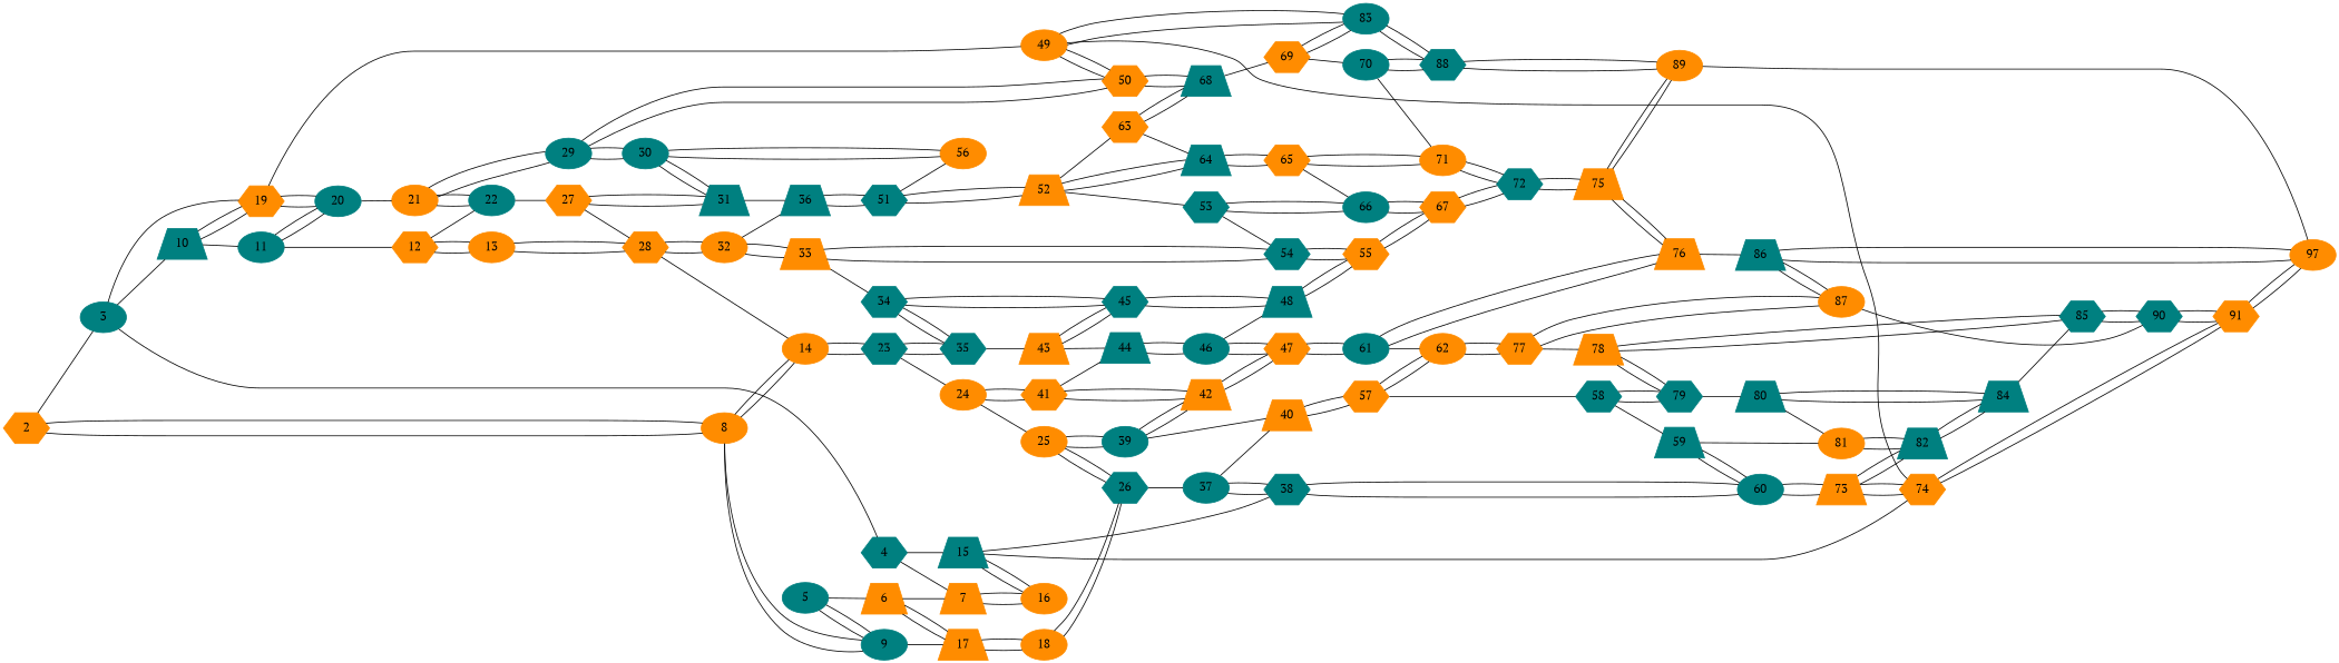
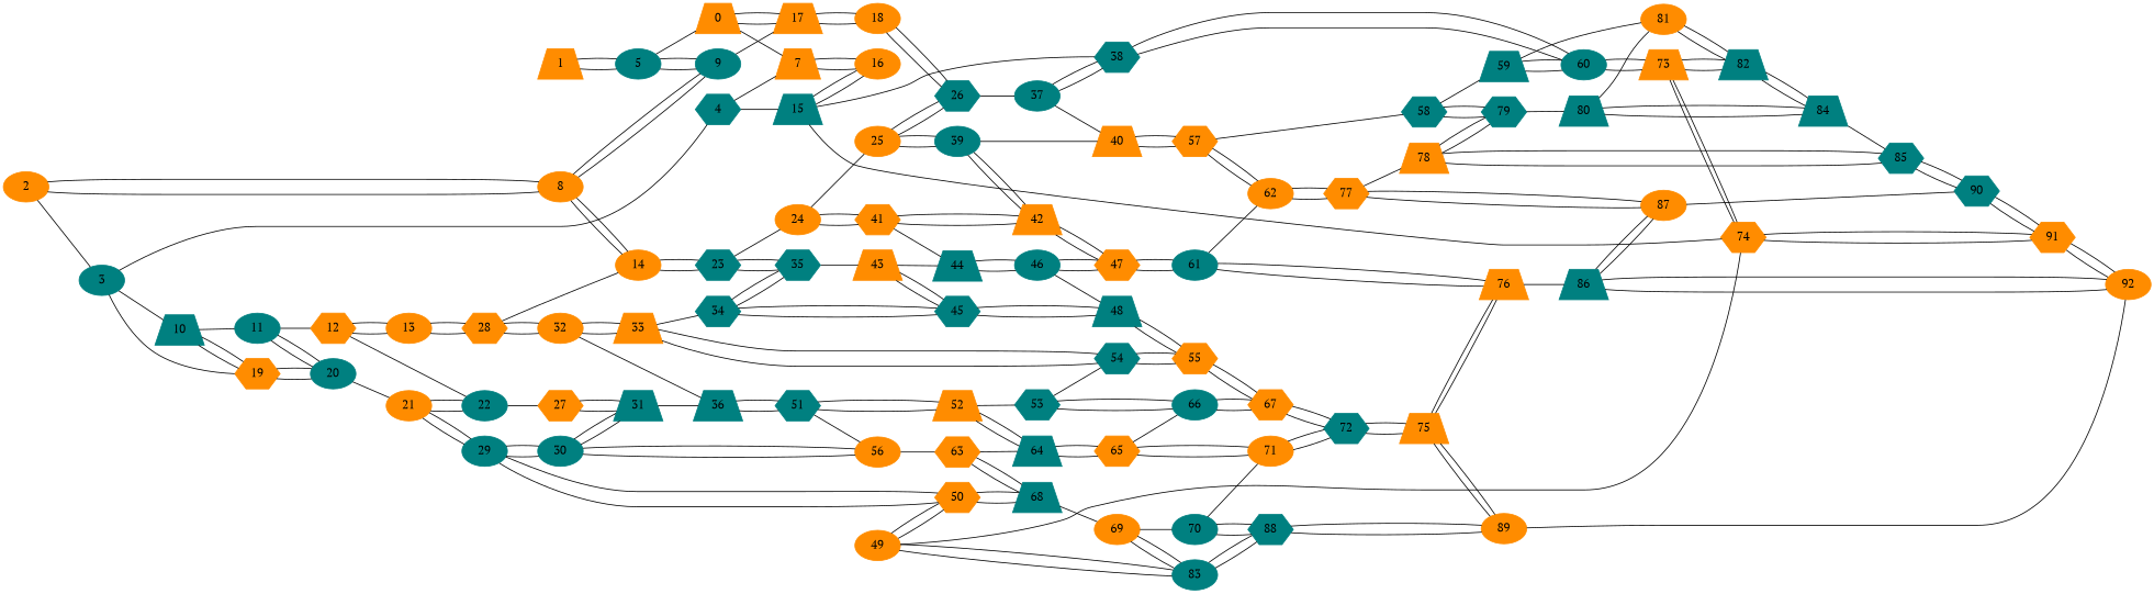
  graph {
    fontname="PT Serif"
    rankdir=LR
    node [color=darkorange fontname="PT Serif" shape=ellipse style=filled]
    edge [fontname="PT Serif"]
+   1 [shape=trapezium]
    5 [color=teal]
-   2 [shape=hexagon]
+   2
    3 [color=teal]
    8
-   6 [shape=trapezium]
+   6 [shape=trapezium label=0]
    9 [color=teal]
    4 [color=teal shape=hexagon]
    10 [color=teal shape=trapezium]
    19 [shape=hexagon]
    14
    7 [shape=trapezium]
    15 [color=teal shape=trapezium]
    11 [color=teal]
    20 [color=teal]
    49
    16
    38 [color=teal shape=hexagon]
    74 [shape=hexagon]
    17 [shape=trapezium]
    18
    23 [color=teal shape=hexagon]
    12 [shape=hexagon]
    13
    22 [color=teal]
    21
    28 [shape=hexagon]
    27 [shape=hexagon]
    32
    24
    35 [color=teal shape=hexagon]
    60 [color=teal]
    91 [shape=hexagon]
    26 [color=teal shape=hexagon]
    37 [color=teal]
    50 [shape=hexagon]
    83 [color=teal]
    29 [color=teal]
    30 [color=teal]
    31 [color=teal shape=trapezium]
    25
    41 [shape=hexagon]
    43 [shape=trapezium]
    39 [color=teal]
    42 [shape=trapezium]
    44 [color=teal shape=trapezium]
    40 [shape=trapezium]
    36 [color=teal shape=trapezium]
    33 [shape=trapezium]
    56
    68 [color=teal shape=trapezium]
    63 [shape=hexagon]
    51 [color=teal shape=hexagon]
    34 [color=teal shape=hexagon]
    54 [color=teal shape=hexagon]
    45 [color=teal shape=hexagon]
    55 [shape=hexagon]
    48 [color=teal shape=trapezium]
    52 [shape=trapezium]
    57 [shape=hexagon]
    73 [shape=trapezium]
    47 [shape=hexagon]
    58 [color=teal shape=hexagon]
    62
    46 [color=teal]
    61 [color=teal]
    76 [shape=trapezium]
    67 [shape=hexagon]
    88 [color=teal shape=hexagon]
-   69 [shape=hexagon]
+   69
    53 [color=teal shape=hexagon]
    64 [color=teal shape=trapezium]
    66 [color=teal]
    65 [shape=hexagon]
    72 [color=teal shape=hexagon]
    59 [color=teal shape=trapezium]
    79 [color=teal shape=hexagon]
    77 [shape=hexagon]
    81
    80 [color=teal shape=trapezium]
    82 [color=teal shape=trapezium]
    86 [color=teal shape=trapezium]
    78 [shape=trapezium]
    87
    71
    75 [shape=trapezium]
    70 [color=teal]
    89
    84 [color=teal shape=trapezium]
-   92 [label=97]
+   92
    85 [color=teal shape=hexagon]
    90 [color=teal shape=hexagon]
+   1 -- 5
+   1 -- 5
    5 -- 6
    5 -- 9
    5 -- 9
    2 -- 3
    2 -- 8
    2 -- 8
    3 -- 4
    3 -- 10
    3 -- 19
    8 -- 9
    8 -- 9
    8 -- 14
    8 -- 14
    6 -- 7
    6 -- 17
    6 -- 17
    9 -- 17
    4 -- 7
    4 -- 15
    10 -- 19
    10 -- 19
    10 -- 11
    19 -- 20
    19 -- 20
-   19 -- 49
    14 -- 23
    14 -- 23
    7 -- 16
    7 -- 16
    15 -- 16
    15 -- 16
    15 -- 38
    15 -- 74
    11 -- 20
    11 -- 20
    11 -- 12
    20 -- 21
    49 -- 74
    49 -- 50
    49 -- 50
    49 -- 83
    49 -- 83
    38 -- 60
    38 -- 60
    74 -- 91
    74 -- 91
    17 -- 18
    17 -- 18
    18 -- 26
    18 -- 26
    23 -- 24
    23 -- 35
    23 -- 35
    12 -- 13
    12 -- 13
    12 -- 22
    13 -- 28
    13 -- 28
    22 -- 27
    21 -- 22
    21 -- 22
    21 -- 29
    21 -- 29
    28 -- 14
    28 -- 32
    28 -- 32
-   27 -- 28
    27 -- 31
    27 -- 31
    32 -- 36
    32 -- 33
    32 -- 33
    24 -- 25
    24 -- 41
    24 -- 41
    35 -- 43
    60 -- 73
    60 -- 73
    91 -- 92
    91 -- 92
    26 -- 37
    37 -- 38
    37 -- 38
    37 -- 40
    50 -- 68
    50 -- 68
    83 -- 88
    83 -- 88
    29 -- 50
    29 -- 50
    29 -- 30
    29 -- 30
    30 -- 31
    30 -- 31
    30 -- 56
    30 -- 56
    31 -- 36
    25 -- 26
    25 -- 26
    25 -- 39
    25 -- 39
    41 -- 42
    41 -- 42
    41 -- 44
    43 -- 44
    43 -- 45
    43 -- 45
    39 -- 42
    39 -- 42
    39 -- 40
    42 -- 47
    42 -- 47
    44 -- 46
    44 -- 46
    40 -- 57
    40 -- 57
    36 -- 51
    36 -- 51
    33 -- 34
    33 -- 54
    33 -- 54
-   52 -- 63
+   56 -- 63
    68 -- 69
    63 -- 68
    63 -- 68
    63 -- 64
    51 -- 56
    51 -- 52
    51 -- 52
    34 -- 35
    34 -- 35
    34 -- 45
    34 -- 45
    54 -- 55
    54 -- 55
    45 -- 48
    45 -- 48
    55 -- 67
    55 -- 67
    48 -- 55
    48 -- 55
    52 -- 53
    52 -- 64
    52 -- 64
    57 -- 58
    57 -- 62
    57 -- 62
    73 -- 74
    73 -- 74
    73 -- 82
    73 -- 82
    47 -- 61
    47 -- 61
    58 -- 59
    58 -- 79
    58 -- 79
    62 -- 77
    62 -- 77
    46 -- 48
    46 -- 47
    46 -- 47
    61 -- 62
    61 -- 76
    61 -- 76
    76 -- 86
    67 -- 72
    67 -- 72
    88 -- 89
    88 -- 89
    69 -- 83
    69 -- 83
    69 -- 70
    53 -- 54
    53 -- 66
    53 -- 66
    64 -- 65
    64 -- 65
    66 -- 67
    66 -- 67
    65 -- 66
    65 -- 71
    65 -- 71
    72 -- 75
    72 -- 75
    59 -- 60
    59 -- 60
    59 -- 81
    79 -- 80
    77 -- 78
    77 -- 87
    77 -- 87
    81 -- 82
    81 -- 82
    80 -- 81
    80 -- 84
    80 -- 84
    82 -- 84
    82 -- 84
    86 -- 87
    86 -- 87
    86 -- 92
    86 -- 92
    78 -- 79
    78 -- 79
    78 -- 85
    78 -- 85
    87 -- 90
    71 -- 72
    71 -- 72
    75 -- 76
    75 -- 76
    75 -- 89
    75 -- 89
    70 -- 88
    70 -- 88
    70 -- 71
    89 -- 92
    84 -- 85
    85 -- 90
    85 -- 90
    90 -- 91
    90 -- 91
  }
